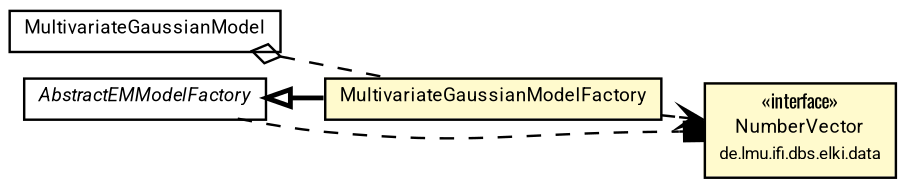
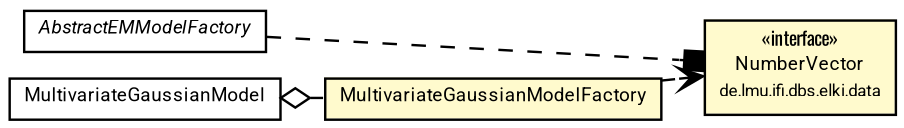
  digraph {
    fontname=Oswald
    nodesep=0.15
    rankdir=LR
    ranksep=0.25
    node [fontcolor=black fontname=Oswald fontsize=8 margin=0 shape=plaintext]
    edge [color=black fontname=Oswald fontsize=7 labelfontname=Roboto labelfontsize=7 style=dashed weight=0]
    n1 [height=0 label=<<table title="de.lmu.ifi.dbs.elki.algorithm.clustering.em.AbstractEMModelFactory" border="0" cellborder="1" cellspacing="0" cellpadding="2" href="AbstractEMModelFactory.html" target="_parent"> 		<tr><td><table border="0" cellspacing="0" cellpadding="1"> 		<tr><td align="center" balign="center"> <font face="Roboto"><i>AbstractEMModelFactory</i></font> </td></tr> 		</table></td></tr> 		</table>> width=0]
    n2 [height=0 label=<<table title="de.lmu.ifi.dbs.elki.algorithm.clustering.em.MultivariateGaussianModelFactory" border="0" cellborder="1" cellspacing="0" cellpadding="2" bgcolor="lemonChiffon" href="MultivariateGaussianModelFactory.html" target="_parent"> 		<tr><td><table border="0" cellspacing="0" cellpadding="1"> 		<tr><td align="center" balign="center"> <font face="Roboto">MultivariateGaussianModelFactory</font> </td></tr> 		</table></td></tr> 		</table>> width=0]
    n3 [height=0 label=<<table title="de.lmu.ifi.dbs.elki.data.NumberVector" border="0" cellborder="1" cellspacing="0" cellpadding="2" bgcolor="LemonChiffon" href="../../../data/NumberVector.html" target="_parent"> 		<tr><td><table border="0" cellspacing="0" cellpadding="1"> 		<tr><td align="center" balign="center"> &#171;interface&#187; </td></tr> 		<tr><td align="center" balign="center"> <font face="Roboto">NumberVector</font> </td></tr> 		<tr><td align="center" balign="center"> <font face="Roboto" point-size="7.0">de.lmu.ifi.dbs.elki.data</font> </td></tr> 		</table></td></tr> 		</table>> width=0]
    n4 [height=0 label=<<table title="de.lmu.ifi.dbs.elki.algorithm.clustering.em.MultivariateGaussianModel" border="0" cellborder="1" cellspacing="0" cellpadding="2" href="MultivariateGaussianModel.html" target="_parent"> 		<tr><td><table border="0" cellspacing="0" cellpadding="1"> 		<tr><td align="center" balign="center"> <font face="Roboto">MultivariateGaussianModel</font> </td></tr> 		</table></td></tr> 		</table>> width=0]
-   n1 -> n2 [arrowtail=empty dir=back style=bold weight=10]
    n1 -> n3 [arrowhead=box]
    n2 -> n3 [arrowhead=vee]
    n4 -> n2 [arrowhead=none arrowtail=ediamond dir=back weight=4]
  }
